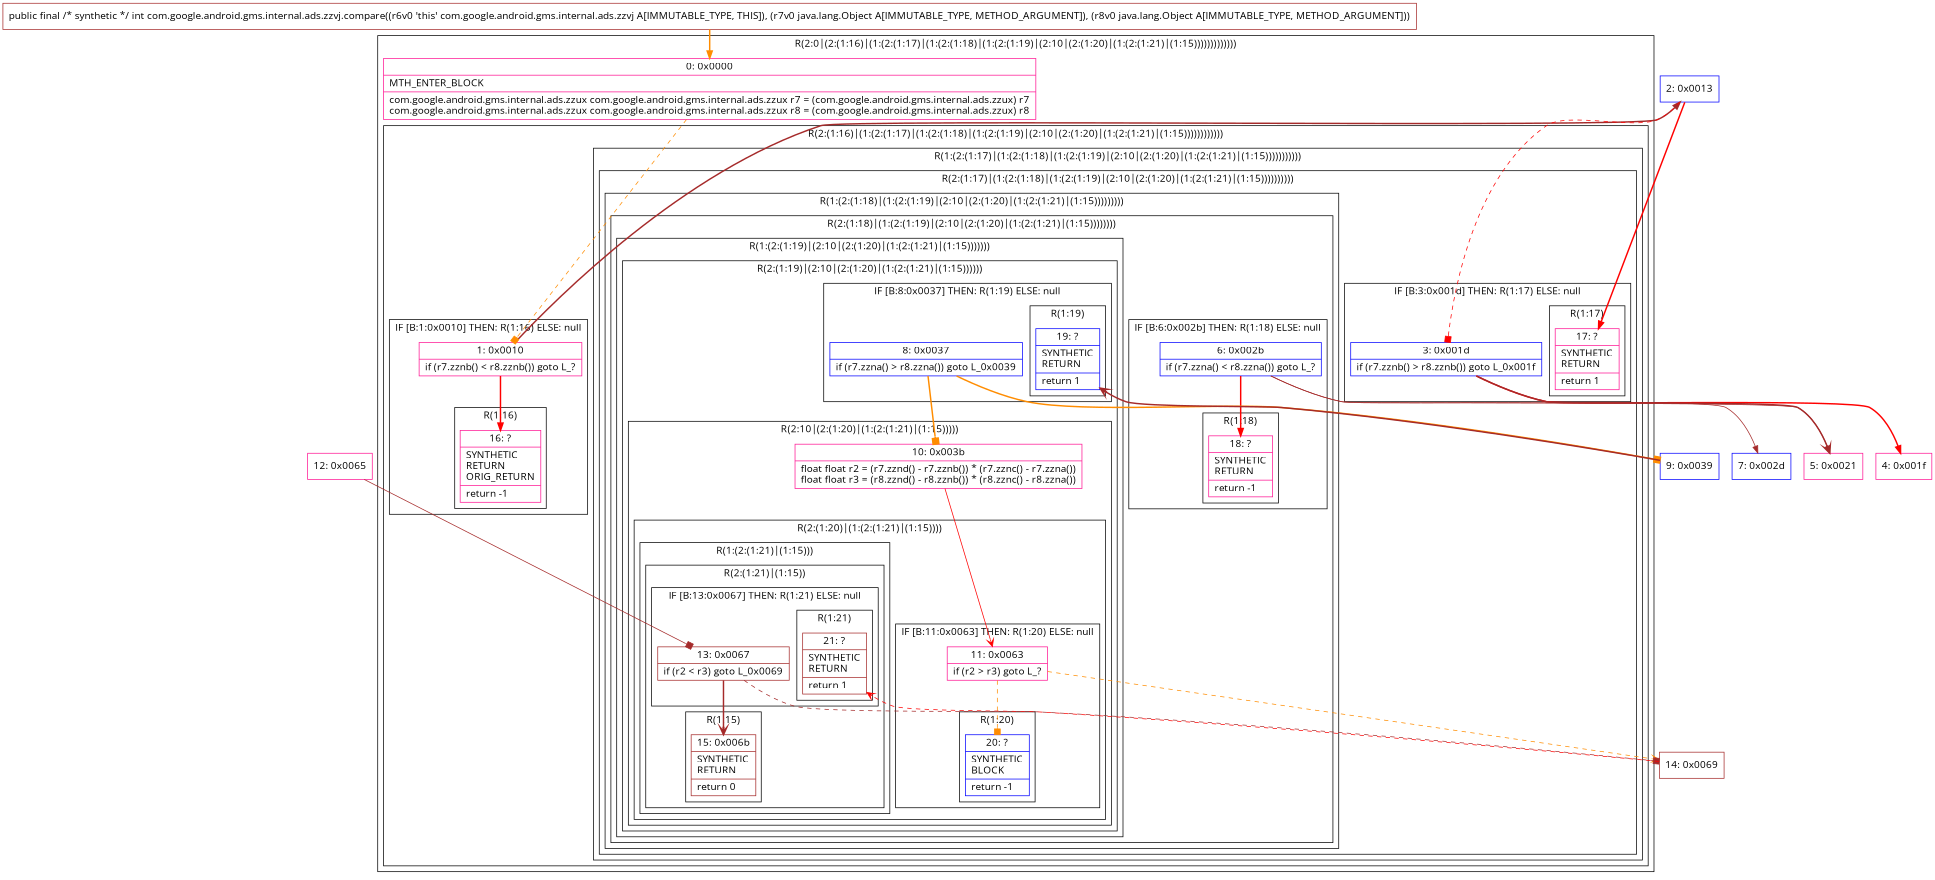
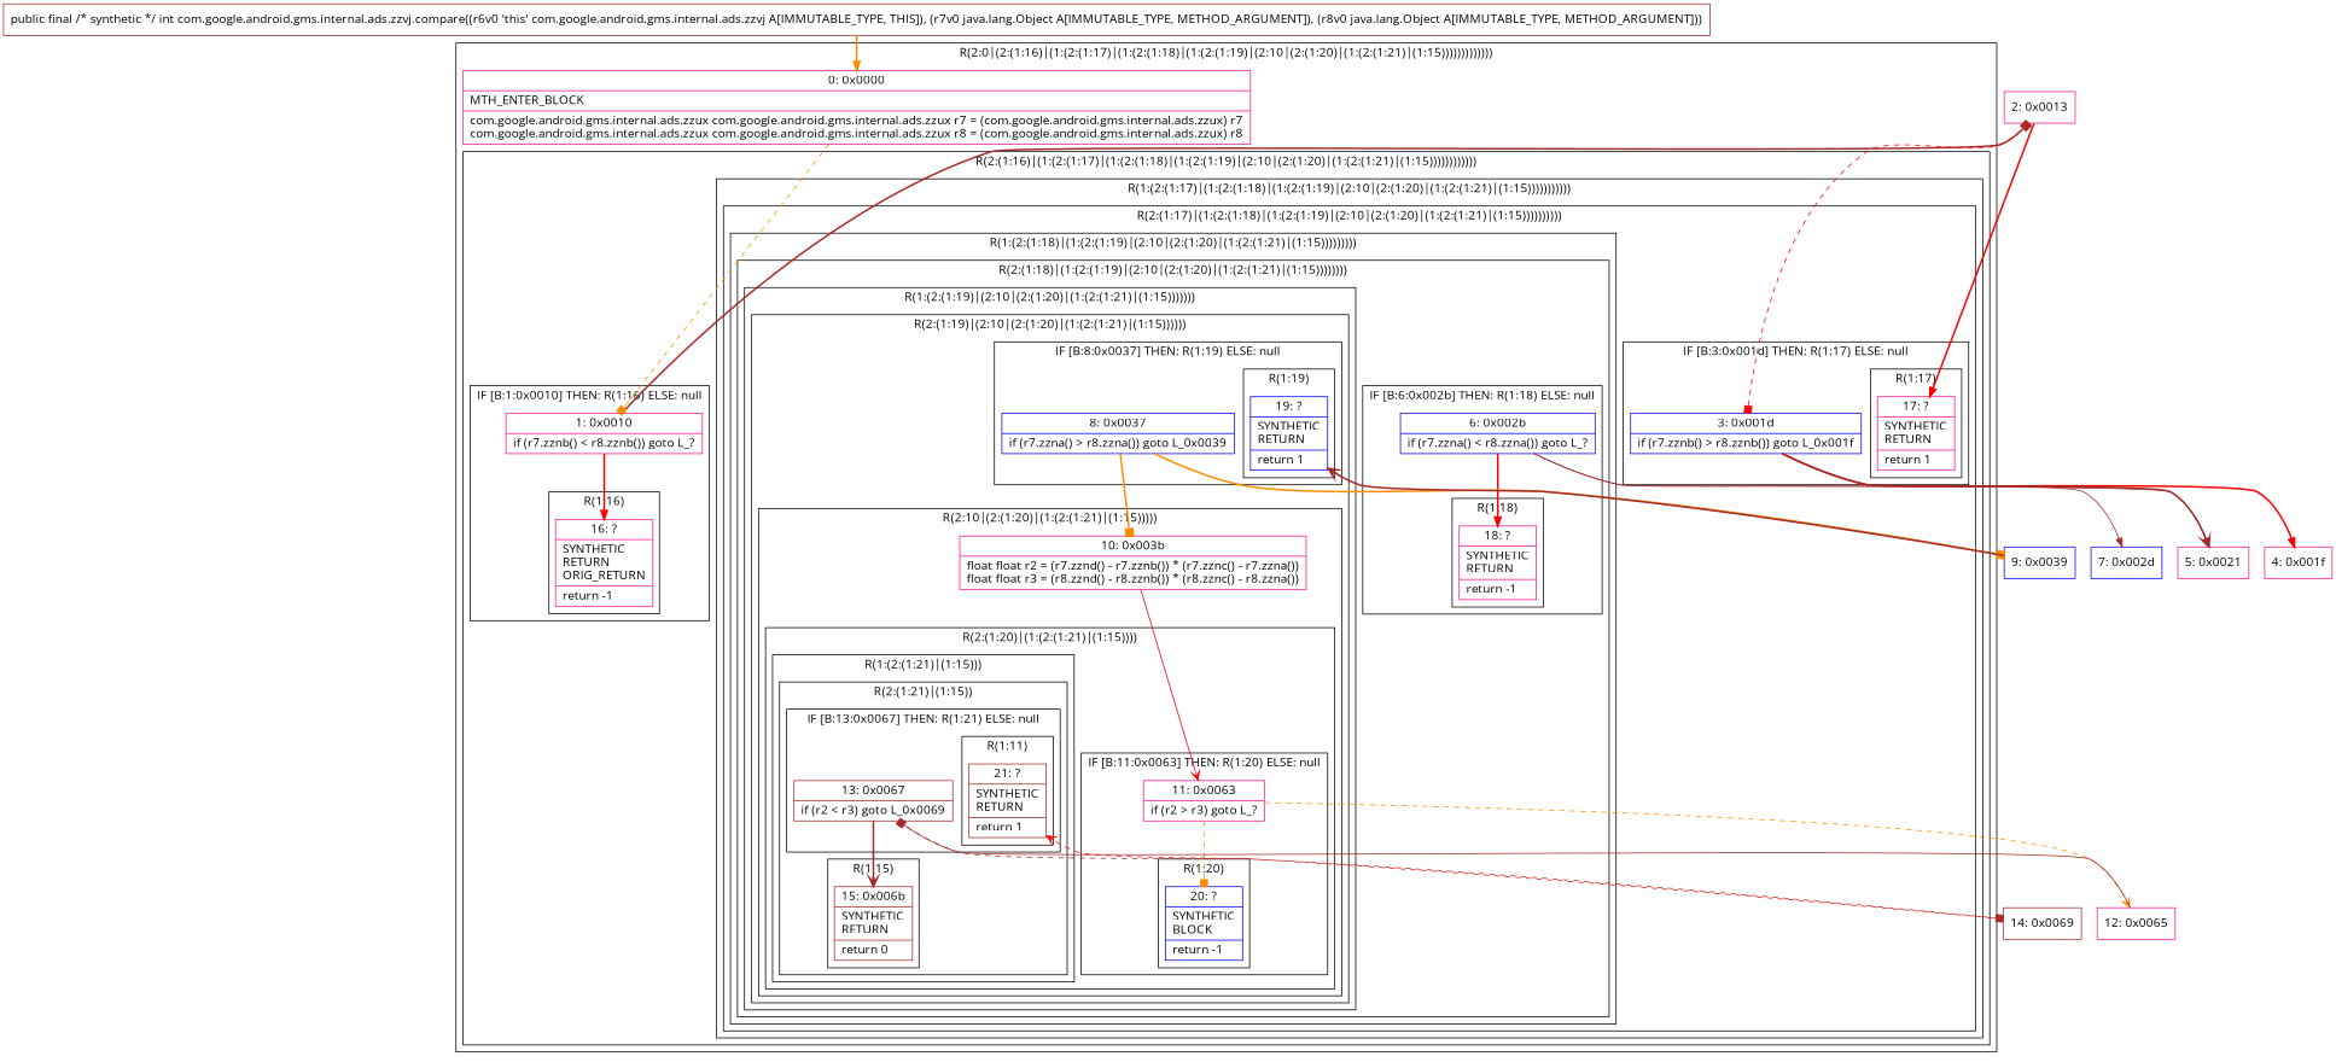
  digraph {
    fontname="Open Sans"
    node [color=deeppink fontname="Open Sans" shape=record]
    edge [arrowhead=box color=brown fontname="Open Sans" style=bold]
    n1 [label="{16\:\ ?|SYNTHETIC\lRETURN\lORIG_RETURN\l|return \-1\l}"]
    n2 [label="{1\:\ 0x0010|if (r7.zznb() \< r8.zznb()) goto L_?\l}"]
    n3 [label="{17\:\ ?|SYNTHETIC\lRETURN\l|return 1\l}"]
    n4 [color=blue label="{3\:\ 0x001d|if (r7.zznb() \> r8.zznb()) goto L_0x001f\l}"]
    n5 [label="{18\:\ ?|SYNTHETIC\lRETURN\l|return \-1\l}"]
    n6 [color=blue label="{6\:\ 0x002b|if (r7.zzna() \< r8.zzna()) goto L_?\l}"]
    n7 [color=blue label="{19\:\ ?|SYNTHETIC\lRETURN\l|return 1\l}"]
    n8 [color=blue label="{8\:\ 0x0037|if (r7.zzna() \> r8.zzna()) goto L_0x0039\l}"]
    n9 [color=blue label="{20\:\ ?|SYNTHETIC\lBLOCK\l|return \-1\l}"]
    n10 [label="{11\:\ 0x0063|if (r2 \> r3) goto L_?\l}"]
    n11 [color=brown label="{21\:\ ?|SYNTHETIC\lRETURN\l|return 1\l}"]
    n12 [color=brown label="{13\:\ 0x0067|if (r2 \< r3) goto L_0x0069\l}"]
    n13 [color=brown label="{15\:\ 0x006b|SYNTHETIC\lRETURN\l|return 0\l}"]
    n14 [label="{10\:\ 0x003b|float float r2 = (r7.zznd() \- r7.zznb()) * (r7.zznc() \- r7.zzna())\lfloat float r3 = (r8.zznd() \- r8.zznb()) * (r8.zznc() \- r8.zzna())\l}"]
    n15 [label="{0\:\ 0x0000|MTH_ENTER_BLOCK\l|com.google.android.gms.internal.ads.zzux com.google.android.gms.internal.ads.zzux r7 = (com.google.android.gms.internal.ads.zzux) r7\lcom.google.android.gms.internal.ads.zzux com.google.android.gms.internal.ads.zzux r8 = (com.google.android.gms.internal.ads.zzux) r8\l}"]
-   n16 [color=blue label="{2\:\ 0x0013}"]
+   n16 [label="{2\:\ 0x0013}"]
    n17 [label="{4\:\ 0x001f}"]
    n18 [label="{5\:\ 0x0021}"]
    n19 [color=blue label="{7\:\ 0x002d}"]
    n20 [color=blue label="{9\:\ 0x0039}"]
    n21 [label="{12\:\ 0x0065}"]
    n22 [color=brown label="{14\:\ 0x0069}"]
    n23 [color=brown label="{public final \/* synthetic *\/ int com.google.android.gms.internal.ads.zzvj.compare((r6v0 'this' com.google.android.gms.internal.ads.zzvj A[IMMUTABLE_TYPE, THIS]), (r7v0 java.lang.Object A[IMMUTABLE_TYPE, METHOD_ARGUMENT]), (r8v0 java.lang.Object A[IMMUTABLE_TYPE, METHOD_ARGUMENT])) }"]
    subgraph cluster_1 {
      label="R(2:0|(2:(1:16)|(1:(2:(1:17)|(1:(2:(1:18)|(1:(2:(1:19)|(2:10|(2:(1:20)|(1:(2:(1:21)|(1:15)))))))))))))"
      n15
      subgraph cluster_2 {
        label="R(2:(1:16)|(1:(2:(1:17)|(1:(2:(1:18)|(1:(2:(1:19)|(2:10|(2:(1:20)|(1:(2:(1:21)|(1:15))))))))))))"
        subgraph cluster_3 {
          label="IF [B:1:0x0010] THEN: R(1:16) ELSE: null"
          n2
          subgraph cluster_4 {
            label="R(1:16)"
            n1
          }
        }
        subgraph cluster_5 {
          label="R(1:(2:(1:17)|(1:(2:(1:18)|(1:(2:(1:19)|(2:10|(2:(1:20)|(1:(2:(1:21)|(1:15)))))))))))"
          subgraph cluster_6 {
            label="R(2:(1:17)|(1:(2:(1:18)|(1:(2:(1:19)|(2:10|(2:(1:20)|(1:(2:(1:21)|(1:15))))))))))"
            subgraph cluster_7 {
              label="IF [B:3:0x001d] THEN: R(1:17) ELSE: null"
              n4
              subgraph cluster_8 {
                label="R(1:17)"
                n3
              }
            }
            subgraph cluster_9 {
              label="R(1:(2:(1:18)|(1:(2:(1:19)|(2:10|(2:(1:20)|(1:(2:(1:21)|(1:15)))))))))"
              subgraph cluster_10 {
                label="R(2:(1:18)|(1:(2:(1:19)|(2:10|(2:(1:20)|(1:(2:(1:21)|(1:15))))))))"
                subgraph cluster_11 {
                  label="IF [B:6:0x002b] THEN: R(1:18) ELSE: null"
                  n6
                  subgraph cluster_12 {
                    label="R(1:18)"
                    n5
                  }
                }
                subgraph cluster_13 {
                  label="R(1:(2:(1:19)|(2:10|(2:(1:20)|(1:(2:(1:21)|(1:15)))))))"
                  subgraph cluster_14 {
                    label="R(2:(1:19)|(2:10|(2:(1:20)|(1:(2:(1:21)|(1:15))))))"
                    subgraph cluster_15 {
                      label="IF [B:8:0x0037] THEN: R(1:19) ELSE: null"
                      n8
                      subgraph cluster_16 {
                        label="R(1:19)"
                        n7
                      }
                    }
                    subgraph cluster_17 {
                      label="R(2:10|(2:(1:20)|(1:(2:(1:21)|(1:15)))))"
                      n14
                      subgraph cluster_18 {
                        label="R(2:(1:20)|(1:(2:(1:21)|(1:15))))"
                        subgraph cluster_19 {
                          label="IF [B:11:0x0063] THEN: R(1:20) ELSE: null"
                          n10
                          subgraph cluster_20 {
                            label="R(1:20)"
                            n9
                          }
                        }
                        subgraph cluster_21 {
                          label="R(1:(2:(1:21)|(1:15)))"
                          subgraph cluster_22 {
                            label="R(2:(1:21)|(1:15))"
                            subgraph cluster_23 {
                              label="IF [B:13:0x0067] THEN: R(1:21) ELSE: null"
                              n12
                              subgraph cluster_24 {
-                               label="R(1:21)"
+                               label="R(1:11)"
                                n11
                              }
                            }
                            subgraph cluster_25 {
                              label="R(1:15)"
                              n13
                            }
                          }
                        }
                      }
                    }
                  }
                }
              }
            }
          }
        }
      }
    }
    n2 -> n1 [arrowhead=normal color=red]
-   n2 -> n16 [arrowhead=normal]
+   n2 -> n16
    n4 -> n17 [arrowhead=normal color=red]
    n4 -> n18 [arrowhead=vee]
    n6 -> n5 [arrowhead=normal color=red]
    n6 -> n18 [arrowhead=normal style=solid]
    n6 -> n19 [arrowhead=normal style=solid]
    n8 -> n14 [color=darkorange]
    n8 -> n20 [color=darkorange]
    n10 -> n9 [color=darkorange style=dashed]
-   n10 -> n22 [arrowhead=vee color=darkorange style=dashed]
+   n10 -> n21 [arrowhead=vee color=darkorange style=dashed]
    n12 -> n13 [arrowhead=vee]
    n12 -> n22 [style=dashed]
    n14 -> n10 [arrowhead=vee color=red style=solid]
    n15 -> n2 [color=darkorange style=dashed]
    n16 -> n3 [arrowhead=normal color=red]
    n16 -> n4 [color=red style=dashed]
    n20 -> n7 [arrowhead=vee]
    n21 -> n12 [style=solid]
    n22 -> n11 [arrowhead=vee color=red style=dashed]
    n23 -> n15 [arrowhead=normal color=darkorange]
  }
